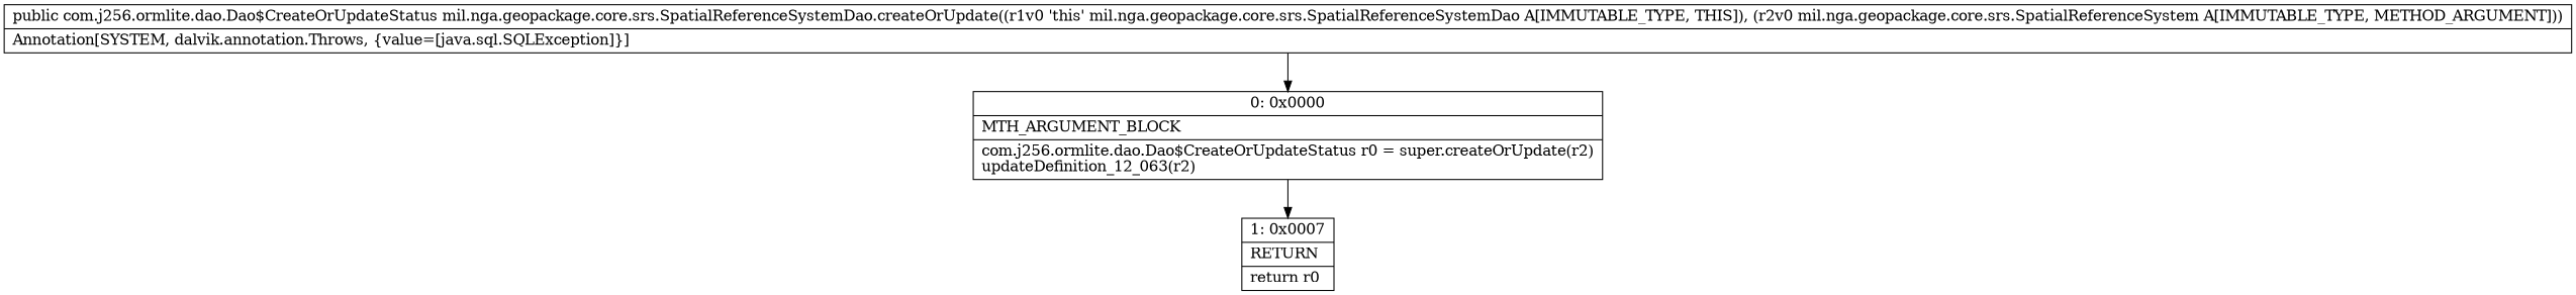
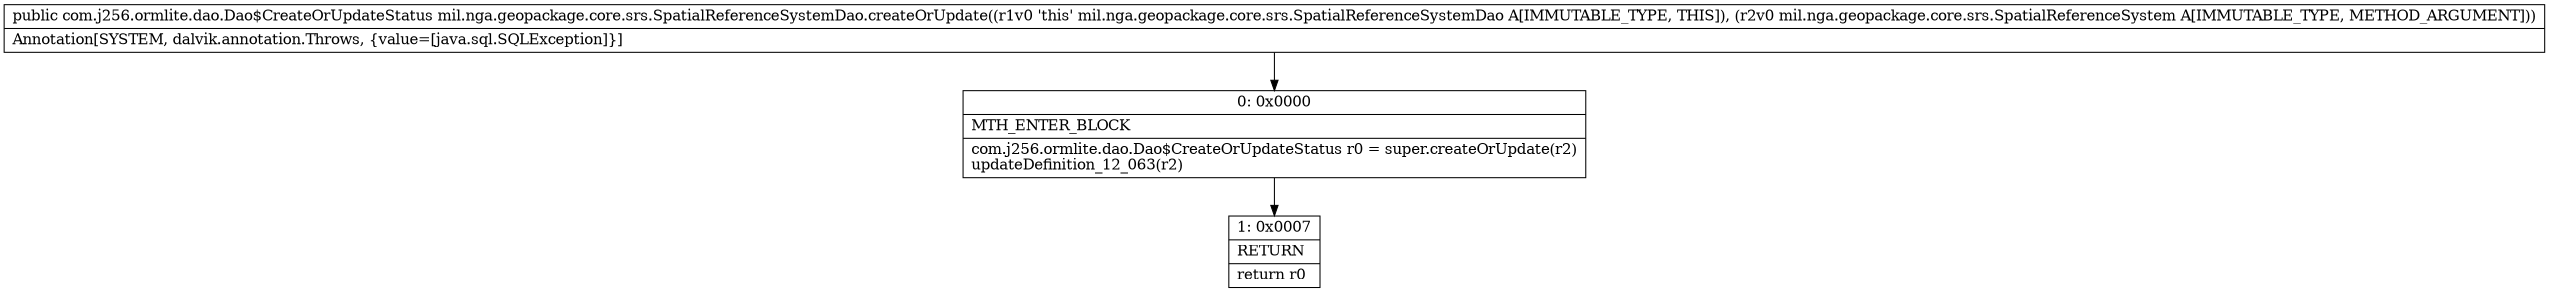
  digraph {
    node [shape=record]
-   n1 [label="{0\:\ 0x0000|MTH_ARGUMENT_BLOCK\l|com.j256.ormlite.dao.Dao$CreateOrUpdateStatus r0 = super.createOrUpdate(r2)\lupdateDefinition_12_063(r2)\l}"]
+   n1 [label="{0\:\ 0x0000|MTH_ENTER_BLOCK\l|com.j256.ormlite.dao.Dao$CreateOrUpdateStatus r0 = super.createOrUpdate(r2)\lupdateDefinition_12_063(r2)\l}"]
    n2 [label="{1\:\ 0x0007|RETURN\l|return r0\l}"]
    n3 [label="{public com.j256.ormlite.dao.Dao$CreateOrUpdateStatus mil.nga.geopackage.core.srs.SpatialReferenceSystemDao.createOrUpdate((r1v0 'this' mil.nga.geopackage.core.srs.SpatialReferenceSystemDao A[IMMUTABLE_TYPE, THIS]), (r2v0 mil.nga.geopackage.core.srs.SpatialReferenceSystem A[IMMUTABLE_TYPE, METHOD_ARGUMENT]))  | Annotation[SYSTEM, dalvik.annotation.Throws, \{value=[java.sql.SQLException]\}]\l}"]
    n1 -> n2
    n3 -> n1
  }
